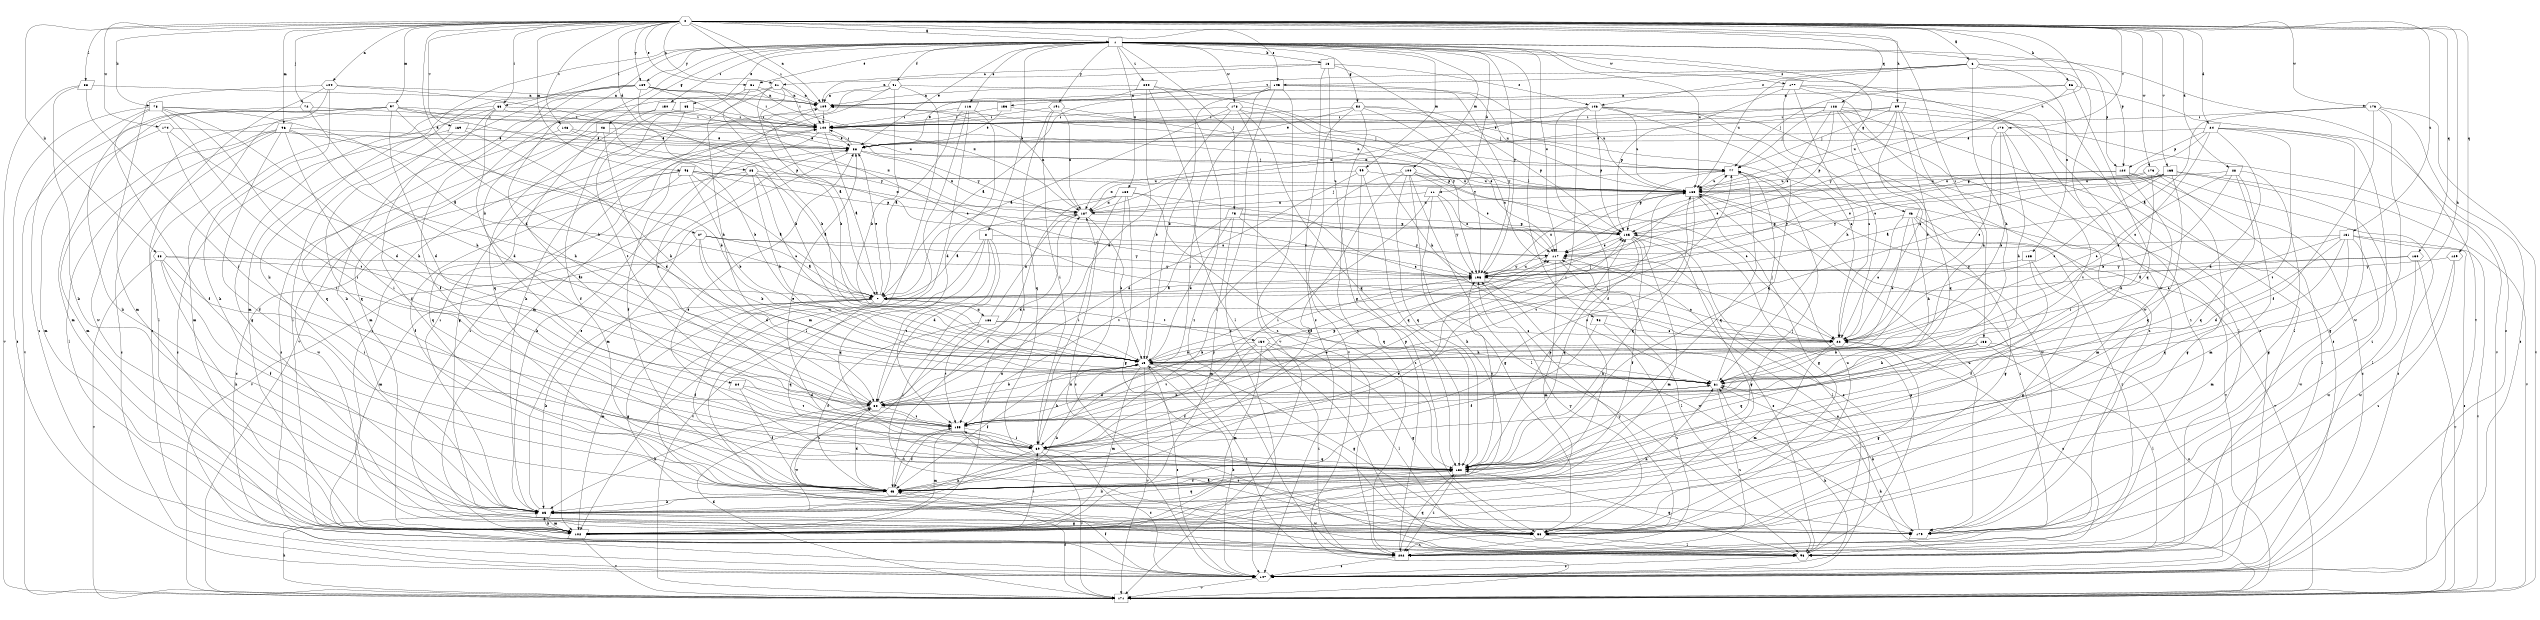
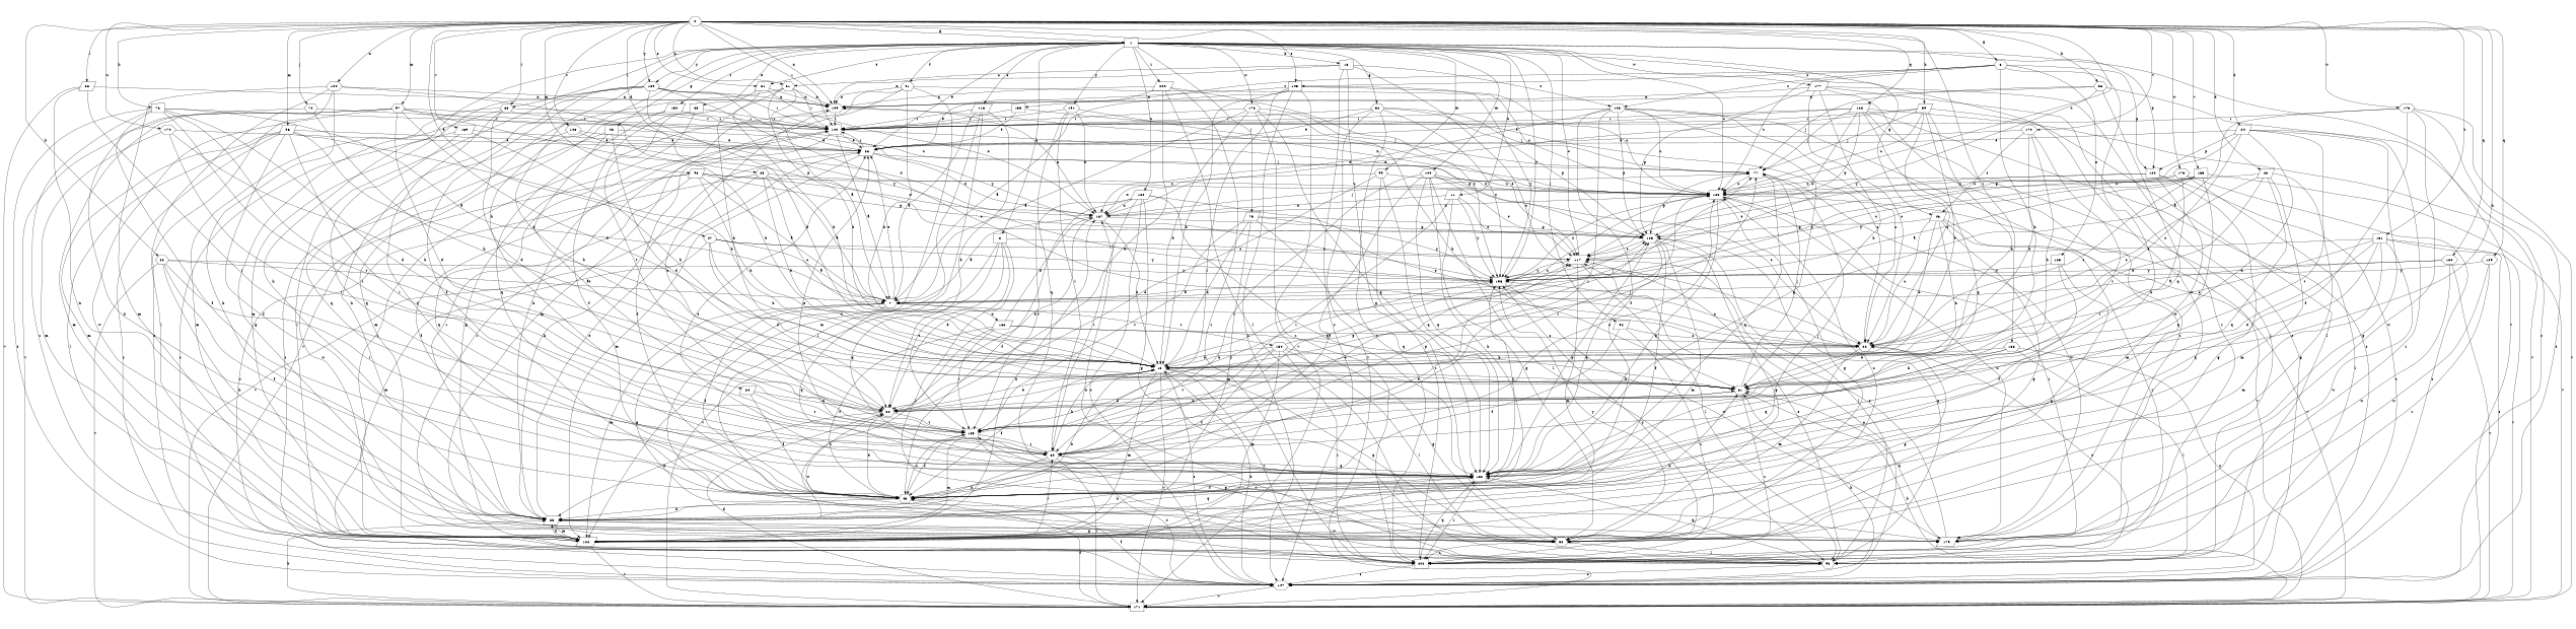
  strict digraph {
    node [shape=hexagon]
    1 [shape=folder]
    0
    6
    21
    24 [shape=parallelogram]
    25
    27
    28 [shape=parallelogram]
    31 [shape=parallelogram]
    56
    59 [shape=parallelogram]
    61
    63
    72
    78 [shape=folder]
    83
    88 [shape=parallelogram]
    96 [shape=parallelogram]
    97
    98 [shape=parallelogram]
    104
    109
    128 [shape=parallelogram]
    129
    130
    138
    140 [shape=folder]
    145 [shape=folder]
    148
    161 [shape=folder]
    163 [shape=folder]
    165 [shape=folder]
    169 [shape=parallelogram]
    170
    173
    174
    176
    189
    8 [shape=folder]
    11 [shape=parallelogram]
    13 [shape=folder]
    30
    35 [shape=folder]
    38 [shape=parallelogram]
    41
    46 [shape=parallelogram]
    48 [shape=folder]
    52
    75 [shape=parallelogram]
    84 [shape=parallelogram]
    85 [shape=parallelogram]
    92 [shape=parallelogram]
    99
    100
    116 [shape=parallelogram]
    117 [shape=parallelogram]
    124 [shape=folder]
    150 [shape=parallelogram]
    171 [shape=folder]
    177 [shape=parallelogram]
    178
    179 [shape=parallelogram]
    180 [shape=parallelogram]
    191
    195 [shape=folder]
    200 [shape=parallelogram]
    146
    153 [shape=folder]
    185 [shape=folder]
    7
    15
    53
    155 [shape=folder]
    22
    202 [shape=folder]
    125
    147
    n78 [label=102 shape=parallelogram]
    132 [shape=folder]
    187
    77 [shape=folder]
    93
    45
    69
    154
    186 [shape=parallelogram]
    1 -> 31 [label=e]
    1 -> 63 [label=i]
    1 -> 163 [label=u]
    1 -> 189 [label=y]
    1 -> 8 [label=b]
    1 -> 11 [label=b]
    1 -> 13 [label=b]
    1 -> 30 [label=d]
    1 -> 35 [label=e]
    1 -> 38 [label=e]
    1 -> 41 [label=f]
    1 -> 46 [label=g]
    1 -> 48 [label=g]
    1 -> 52 [label=g]
    1 -> 75 [label=j]
    1 -> 84 [label=k]
    1 -> 85 [label=k]
    1 -> 92 [label=l]
    1 -> 99 [label=m]
    1 -> 100 [label=m]
    1 -> 116 [label=o]
    1 -> 117 [label=o]
    1 -> 124 [label=p]
    1 -> 150 [label=t]
    1 -> 171 [label=v]
    1 -> 177 [label=w]
    1 -> 178 [label=w]
    1 -> 179 [label=w]
    1 -> 180 [label=x]
    1 -> 191 [label=y]
    1 -> 195 [label=y]
    1 -> 200 [label=z]
    0 -> 1 [label=a]
    0 -> 6 [label=a]
    0 -> 21 [label=c]
    0 -> 24 [label=d]
    0 -> 25 [label=d]
    0 -> 27 [label=d]
    0 -> 28 [label=d]
    0 -> 31 [label=e]
    0 -> 56 [label=h]
    0 -> 59 [label=h]
    0 -> 61 [label=h]
    0 -> 63 [label=i]
    0 -> 72 [label=j]
    0 -> 78 [label=k]
    0 -> 83 [label=k]
    0 -> 88 [label=l]
    0 -> 96 [label=m]
    0 -> 97 [label=m]
    0 -> 98 [label=m]
    0 -> 104 [label=n]
    0 -> 109 [label=n]
    0 -> 128 [label=q]
    0 -> 129 [label=q]
    0 -> 130 [label=q]
    0 -> 138 [label=r]
    0 -> 140 [label=r]
    0 -> 145 [label=s]
    0 -> 148 [label=t]
    0 -> 161 [label=u]
    0 -> 163 [label=u]
    0 -> 165 [label=v]
    0 -> 169 [label=v]
    0 -> 170 [label=v]
    0 -> 173 [label=w]
    0 -> 174 [label=w]
    0 -> 176 [label=w]
    0 -> 189 [label=y]
    6 -> 61 [label=h]
    6 -> 145 [label=s]
    6 -> 163 [label=u]
    6 -> 85 [label=k]
    6 -> 124 [label=p]
    6 -> 146 [label=s]
    6 -> 153 [label=t]
    6 -> 185 [label=x]
    21 -> 61 [label=h]
    21 -> 109 [label=n]
    21 -> 140 [label=r]
    21 -> 171 [label=v]
    21 -> 7 [label=a]
    21 -> 15 [label=b]
    24 -> 30 [label=d]
    24 -> 38 [label=e]
    24 -> 124 [label=p]
    24 -> 53 [label=g]
    24 -> 155 [label=t]
    24 -> 22 [label=c]
    24 -> 202 [label=z]
    24 -> 125 [label=g]
    25 -> 163 [label=u]
    25 -> 171 [label=v]
    25 -> 7 [label=a]
    25 -> 15 [label=b]
    25 -> 22 [label=c]
    25 -> 147 [label=s]
    27 -> 30 [label=d]
    27 -> 117 [label=o]
    27 -> 195 [label=y]
    27 -> 7 [label=a]
    27 -> 15 [label=b]
    27 -> n78 [label=m]
    28 -> 163 [label=u]
    28 -> 15 [label=b]
    28 -> 53 [label=g]
    28 -> 22 [label=c]
    28 -> n78 [label=m]
    28 -> 132 [label=q]
    31 -> 109 [label=n]
    31 -> 15 [label=b]
    31 -> 155 [label=t]
    31 -> 187 [label=x]
    56 -> 109 [label=n]
    56 -> 195 [label=y]
    56 -> 147 [label=s]
    56 -> 132 [label=q]
    56 -> 77 [label=j]
    59 -> 61 [label=h]
    59 -> 140 [label=r]
    59 -> 163 [label=u]
    59 -> 15 [label=b]
    59 -> 22 [label=c]
    59 -> 187 [label=x]
    59 -> 77 [label=j]
    59 -> 93 [label=l]
    61 -> 30 [label=d]
    61 -> 202 [label=z]
    61 -> 77 [label=j]
    63 -> 140 [label=r]
    63 -> 30 [label=d]
    63 -> 15 [label=b]
    63 -> 53 [label=g]
    63 -> n78 [label=m]
    63 -> 45 [label=f]
    72 -> 61 [label=h]
    72 -> 140 [label=r]
    72 -> 85 [label=k]
    78 -> 140 [label=r]
    78 -> 30 [label=d]
    78 -> 7 [label=a]
    78 -> 155 [label=t]
    78 -> 202 [label=z]
    78 -> 147 [label=s]
    78 -> 45 [label=f]
    78 -> 69 [label=i]
    83 -> 85 [label=k]
    83 -> 171 [label=v]
    83 -> 195 [label=y]
    83 -> 7 [label=a]
    83 -> 45 [label=f]
    83 -> 69 [label=i]
    88 -> 109 [label=n]
    88 -> 85 [label=k]
    88 -> 171 [label=v]
    88 -> 69 [label=i]
    96 -> 61 [label=h]
    96 -> 38 [label=e]
    96 -> 15 [label=b]
    96 -> 147 [label=s]
    96 -> n78 [label=m]
    96 -> 93 [label=l]
    96 -> 45 [label=f]
    96 -> 69 [label=i]
    97 -> 140 [label=r]
    97 -> 163 [label=u]
    97 -> 30 [label=d]
    97 -> 171 [label=v]
    97 -> 179 [label=w]
    97 -> 15 [label=b]
    97 -> 125 [label=p]
    97 -> n78 [label=m]
    98 -> 163 [label=u]
    98 -> 179 [label=w]
    98 -> 7 [label=a]
    98 -> 15 [label=b]
    98 -> 125 [label=p]
    98 -> 132 [label=q]
    98 -> 187 [label=x]
    98 -> 45 [label=f]
    104 -> 109 [label=n]
    104 -> 85 [label=k]
    104 -> 195 [label=y]
    104 -> 147 [label=s]
    104 -> n78 [label=m]
    104 -> 93 [label=l]
    109 -> 140 [label=r]
    109 -> 202 [label=z]
    128 -> 140 [label=r]
    128 -> 38 [label=e]
    128 -> 117 [label=o]
    128 -> 171 [label=v]
    128 -> 125 [label=p]
    128 -> 147 [label=s]
    128 -> 132 [label=q]
    128 -> 77 [label=j]
    128 -> 93 [label=l]
    129 -> 179 [label=w]
    129 -> 195 [label=y]
    129 -> 202 [label=z]
    130 -> 171 [label=v]
    130 -> 179 [label=w]
    130 -> 195 [label=y]
    130 -> 7 [label=a]
    138 -> 61 [label=h]
    138 -> 15 [label=b]
    138 -> 147 [label=s]
    138 -> 132 [label=q]
    138 -> 93 [label=l]
    140 -> 38 [label=e]
    140 -> 7 [label=a]
    140 -> 125 [label=p]
    140 -> 45 [label=f]
    145 -> 109 [label=n]
    145 -> 163 [label=u]
    145 -> 171 [label=v]
    145 -> 195 [label=y]
    145 -> 7 [label=a]
    145 -> 15 [label=b]
    145 -> 147 [label=s]
    145 -> 69 [label=i]
    148 -> 38 [label=e]
    148 -> 132 [label=q]
    148 -> 187 [label=x]
    161 -> 30 [label=d]
    161 -> 117 [label=o]
    161 -> 171 [label=v]
    161 -> 179 [label=w]
    161 -> 22 [label=c]
    161 -> 147 [label=s]
    161 -> n78 [label=m]
    161 -> 132 [label=q]
    163 -> 109 [label=n]
    163 -> 171 [label=v]
    163 -> 53 [label=g]
    163 -> 155 [label=t]
    163 -> 202 [label=z]
    163 -> 132 [label=q]
    163 -> 187 [label=x]
    165 -> 163 [label=u]
    165 -> 117 [label=o]
    165 -> 171 [label=v]
    165 -> 195 [label=y]
    165 -> 7 [label=a]
    165 -> 22 [label=c]
    165 -> 132 [label=q]
-   165 -> 93 [label=l]
    169 -> 61 [label=h]
    169 -> 38 [label=e]
    169 -> 147 [label=s]
    169 -> 132 [label=q]
    170 -> 61 [label=h]
    170 -> 38 [label=e]
    170 -> 15 [label=b]
    170 -> 155 [label=t]
-   170 -> 22 [label=c]
+   170 -> 46 [label=c]
    173 -> 163 [label=u]
    173 -> 195 [label=y]
    173 -> 147 [label=s]
    173 -> 93 [label=l]
    173 -> 69 [label=i]
    174 -> 61 [label=h]
    174 -> 38 [label=e]
    174 -> n78 [label=m]
    174 -> 69 [label=i]
    176 -> 140 [label=r]
    176 -> 171 [label=v]
    176 -> 179 [label=w]
    176 -> 7 [label=a]
    176 -> 147 [label=s]
    176 -> 45 [label=f]
    189 -> 109 [label=n]
    189 -> 140 [label=r]
    189 -> 85 [label=k]
    189 -> 195 [label=y]
    189 -> 15 [label=b]
    189 -> 22 [label=c]
    189 -> n78 [label=m]
    189 -> 93 [label=l]
    189 -> 45 [label=f]
    8 -> 30 [label=d]
    8 -> 117 [label=o]
    8 -> 171 [label=v]
    8 -> 155 [label=t]
    8 -> 132 [label=q]
    8 -> 93 [label=l]
    11 -> 117 [label=o]
    11 -> 195 [label=y]
    11 -> 53 [label=g]
    11 -> 187 [label=x]
    11 -> 69 [label=i]
    13 -> 21 [label=c]
    13 -> 109 [label=n]
    13 -> 146 [label=s]
    13 -> 53 [label=g]
    13 -> 22 [label=c]
    13 -> 147 [label=s]
    30 -> 61 [label=h]
    30 -> 85 [label=k]
    30 -> 179 [label=w]
    30 -> 15 [label=b]
    30 -> 155 [label=t]
    30 -> 77 [label=j]
    35 -> 140 [label=r]
    35 -> 53 [label=g]
    35 -> 45 [label=f]
    38 -> 140 [label=r]
    38 -> 85 [label=k]
    38 -> n78 [label=m]
    38 -> 187 [label=x]
    38 -> 77 [label=j]
    41 -> 109 [label=n]
    41 -> 163 [label=u]
    41 -> 85 [label=k]
    41 -> 179 [label=w]
    41 -> 15 [label=b]
    41 -> n78 [label=m]
    46 -> 61 [label=h]
    46 -> 171 [label=v]
    46 -> 15 [label=b]
    46 -> 53 [label=g]
    46 -> 22 [label=c]
    46 -> 202 [label=z]
    46 -> 125 [label=p]
    48 -> 30 [label=d]
    48 -> 38 [label=e]
    48 -> 155 [label=t]
    48 -> 147 [label=s]
    52 -> 140 [label=r]
    52 -> 38 [label=e]
    52 -> 171 [label=v]
    52 -> 195 [label=y]
    52 -> 202 [label=z]
    52 -> 125 [label=p]
    52 -> 77 [label=j]
    75 -> 195 [label=y]
    75 -> 15 [label=b]
    75 -> 155 [label=t]
    75 -> 125 [label=p]
    75 -> n78 [label=m]
    75 -> 132 [label=q]
    84 -> 30 [label=d]
    84 -> 155 [label=t]
    84 -> 45 [label=f]
    85 -> 140 [label=r]
    85 -> 38 [label=e]
    85 -> 179 [label=w]
    85 -> 53 [label=g]
    85 -> n78 [label=m]
    85 -> 132 [label=q]
    92 -> 22 [label=c]
    92 -> 202 [label=z]
    92 -> 45 [label=f]
    99 -> 163 [label=u]
    99 -> 30 [label=d]
    99 -> 202 [label=z]
    99 -> 132 [label=q]
    99 -> 187 [label=x]
    100 -> 163 [label=u]
    100 -> 85 [label=k]
    100 -> 117 [label=o]
    100 -> 22 [label=c]
    100 -> 132 [label=q]
    100 -> 93 [label=l]
    100 -> 45 [label=f]
    100 -> 69 [label=i]
    116 -> 140 [label=r]
    116 -> 30 [label=d]
    116 -> 7 [label=a]
    116 -> n78 [label=m]
    116 -> 93 [label=l]
    117 -> 195 [label=y]
    117 -> n78 [label=m]
    117 -> 93 [label=l]
    124 -> 163 [label=u]
    124 -> 117 [label=o]
    124 -> 53 [label=g]
    124 -> 147 [label=s]
    124 -> n78 [label=m]
    150 -> 140 [label=r]
    150 -> n78 [label=m]
    150 -> 132 [label=q]
    171 -> 61 [label=h]
    171 -> 30 [label=d]
    171 -> 85 [label=k]
    171 -> 45 [label=f]
    177 -> 61 [label=h]
    177 -> 109 [label=n]
    177 -> 179 [label=w]
    177 -> 22 [label=c]
    177 -> 202 [label=z]
    177 -> 125 [label=p]
    177 -> 147 [label=s]
    178 -> 61 [label=h]
    178 -> 140 [label=r]
    178 -> 7 [label=a]
    178 -> 15 [label=b]
    178 -> 202 [label=z]
    178 -> 132 [label=q]
    178 -> 77 [label=j]
    179 -> 61 [label=h]
    179 -> 163 [label=u]
    179 -> 117 [label=o]
    180 -> 53 [label=g]
    180 -> 155 [label=t]
    180 -> 22 [label=c]
    180 -> 147 [label=s]
    180 -> 132 [label=q]
    180 -> 187 [label=x]
    180 -> 45 [label=f]
    180 -> 69 [label=i]
    191 -> 140 [label=r]
    191 -> 117 [label=o]
    191 -> 132 [label=q]
    191 -> 187 [label=x]
    191 -> 69 [label=i]
    195 -> 163 [label=u]
    195 -> 179 [label=w]
    195 -> 7 [label=a]
    195 -> 22 [label=c]
    200 -> 109 [label=n]
    200 -> 30 [label=d]
    200 -> 38 [label=e]
    200 -> 195 [label=y]
    200 -> 202 [label=z]
    200 -> 93 [label=l]
    146 -> 140 [label=r]
    146 -> 163 [label=u]
    146 -> 22 [label=c]
    146 -> 202 [label=z]
    146 -> 125 [label=p]
    146 -> 132 [label=q]
    146 -> 187 [label=x]
    146 -> 45 [label=f]
    146 -> 69 [label=i]
    153 -> 140 [label=r]
    153 -> 38 [label=e]
    153 -> 22 [label=c]
    185 -> 195 [label=y]
    185 -> 53 [label=g]
    185 -> 45 [label=f]
    7 -> 38 [label=e]
-   7 -> 85 [label=k]
    7 -> 53 [label=g]
    7 -> n78 [label=m]
    7 -> 132 [label=q]
    7 -> 45 [label=f]
    7 -> 154 [label=t]
    7 -> 186 [label=x]
    15 -> 61 [label=h]
    15 -> 85 [label=k]
    15 -> 171 [label=v]
    15 -> 53 [label=g]
    15 -> 202 [label=z]
    15 -> 147 [label=s]
    15 -> n78 [label=m]
    15 -> 77 [label=j]
    15 -> 45 [label=f]
    53 -> 140 [label=r]
    53 -> 163 [label=u]
    53 -> 195 [label=y]
    53 -> 155 [label=t]
    53 -> 202 [label=z]
    53 -> 93 [label=l]
    155 -> 109 [label=n]
    155 -> 195 [label=y]
-   155 -> 53 [label=a]
+   155 -> 53 [label=g]
    155 -> 125 [label=p]
    155 -> n78 [label=m]
    155 -> 45 [label=f]
    155 -> 69 [label=i]
    22 -> 15 [label=b]
    22 -> 53 [label=g]
    22 -> n78 [label=m]
    202 -> 195 [label=y]
    202 -> 147 [label=s]
    202 -> 132 [label=q]
    125 -> 117 [label=o]
    125 -> 53 [label=g]
    125 -> n78 [label=m]
    125 -> 132 [label=q]
    125 -> 93 [label=l]
    125 -> 45 [label=f]
    147 -> 61 [label=h]
    147 -> 117 [label=o]
    147 -> 171 [label=v]
    147 -> 15 [label=b]
    147 -> 45 [label=f]
    n78 -> 61 [label=h]
    n78 -> 85 [label=k]
    n78 -> 171 [label=v]
    n78 -> 187 [label=x]
    n78 -> 69 [label=i]
    132 -> 38 [label=e]
    132 -> 85 [label=k]
    132 -> 195 [label=y]
    132 -> 202 [label=z]
    132 -> 125 [label=p]
    132 -> 45 [label=f]
    187 -> 109 [label=n]
    187 -> 30 [label=d]
    187 -> 7 [label=a]
    187 -> 15 [label=b]
    187 -> 125 [label=p]
    187 -> 77 [label=j]
    77 -> 163 [label=u]
    77 -> 179 [label=w]
    77 -> 125 [label=p]
    77 -> 132 [label=q]
    93 -> 117 [label=o]
    93 -> 22 [label=c]
    93 -> 125 [label=p]
    93 -> 147 [label=s]
    93 -> 132 [label=q]
    93 -> 187 [label=x]
    45 -> 30 [label=d]
    45 -> 85 [label=k]
    45 -> 117 [label=o]
    45 -> 155 [label=t]
    45 -> 77 [label=j]
    69 -> 163 [label=u]
    69 -> 38 [label=e]
    69 -> 85 [label=k]
    69 -> 117 [label=o]
    69 -> 171 [label=v]
    69 -> 15 [label=b]
    69 -> 125 [label=p]
    69 -> 147 [label=s]
    69 -> 132 [label=q]
    154 -> 163 [label=u]
    154 -> 15 [label=b]
    154 -> 53 [label=g]
    154 -> 155 [label=t]
    154 -> 202 [label=z]
    154 -> n78 [label=m]
    154 -> 93 [label=l]
    154 -> 45 [label=f]
    186 -> 61 [label=h]
    186 -> 155 [label=t]
    186 -> 22 [label=c]
    186 -> 202 [label=z]
    186 -> 187 [label=x]
    186 -> 45 [label=f]
  }
